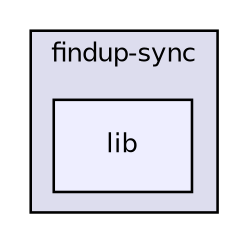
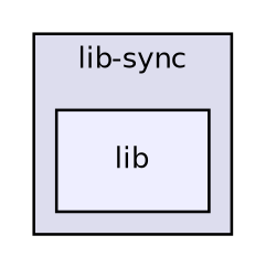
  digraph {
    compound=true
    n1 [fillcolor="#eeeeff" fontname=Helvetica fontsize=10 label=lib pencolor=black shape=box style=filled]
    subgraph cluster_1 {
      bgcolor="#ddddee"
      fontname=Helvetica
      fontsize=10
-     label="findup-sync"
+     label="lib-sync"
      pencolor=black
      n1
    }
  }
